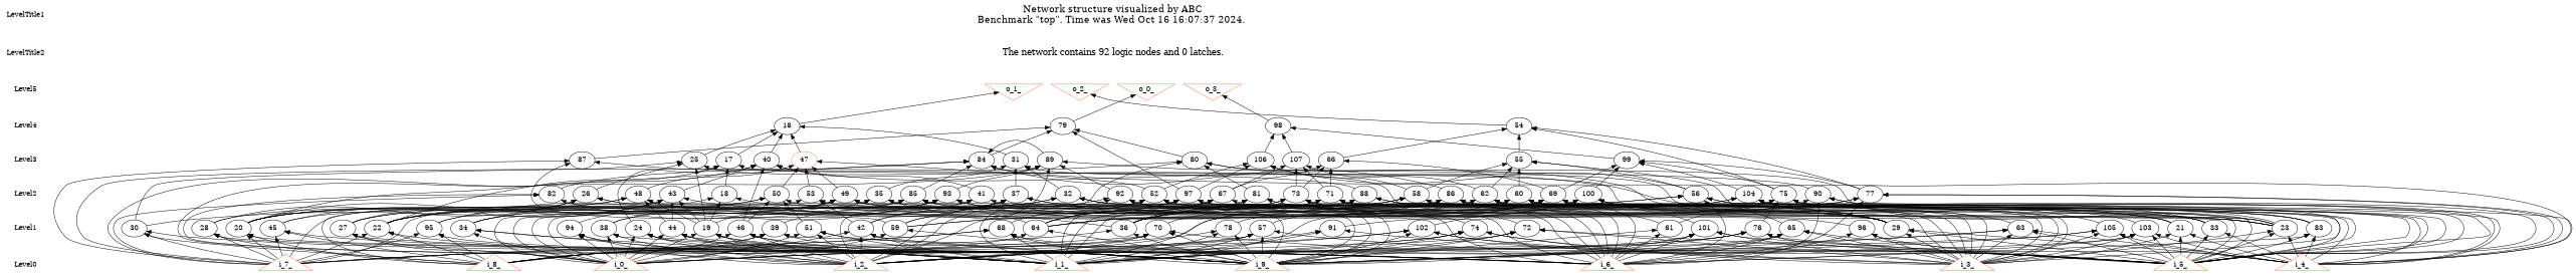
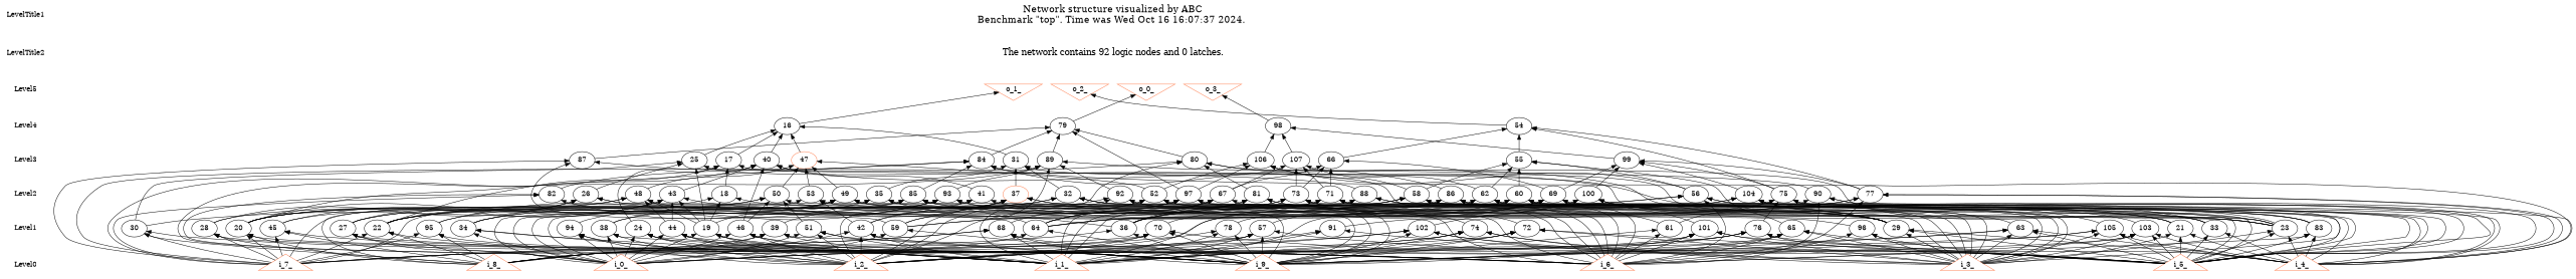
  digraph {
    node [shape=ellipse]
    edge [dir=back style=solid]
    LevelTitle1 [shape=plaintext]
    LevelTitle2 [shape=plaintext]
    Level5 [shape=plaintext]
    Level4 [shape=plaintext]
    Level3 [shape=plaintext]
    Level2 [shape=plaintext]
    Level1 [shape=plaintext]
    Level0 [shape=plaintext]
    n9 [fontname="Times-Roman" fontsize=20 label="Network structure visualized by ABC\nBenchmark \"top\". Time was Wed Oct 16 16:07:37 2024. " shape=plaintext]
    n10 [fontname="Times-Roman" fontsize=18 label="The network contains 92 logic nodes and 0 latches.\n" shape=plaintext]
    n11 [color=coral fillcolor=coral label=o_1_ shape=invtriangle]
    n12 [color=coral fillcolor=coral label=o_2_ shape=invtriangle]
    n13 [color=coral fillcolor=coral label=o_0_ shape=invtriangle]
    n14 [color=coral fillcolor=coral label=o_3_ shape=invtriangle]
    n15 [label="16\n"]
    n16 [label="54\n"]
    n17 [label="79\n"]
    n18 [label="98\n"]
    n19 [label="17\n"]
    n20 [label="25\n"]
    n21 [label="31\n"]
    n22 [label="40\n"]
    n23 [color=coral label="47\n"]
    n24 [label="55\n"]
    n25 [label="66\n"]
    n26 [label="80\n"]
    n27 [label="84\n"]
    n28 [label="87\n"]
    n29 [label="89\n"]
    n30 [label="99\n"]
    n31 [label="106\n"]
    n32 [label="107\n"]
    n33 [label="18\n"]
    n34 [label="26\n"]
    n35 [label="32\n"]
    n36 [label="35\n"]
-   n37 [label="37\n"]
+   n37 [label="37\n" color=coral]
    n38 [label="41\n"]
    n39 [label="43\n"]
    n40 [label="48\n"]
    n41 [label="49\n"]
    n42 [label="50\n"]
    n43 [label="52\n"]
    n44 [label="53\n"]
    n45 [label="56\n"]
    n46 [label="58\n"]
    n47 [label="60\n"]
    n48 [label="62\n"]
    n49 [label="67\n"]
    n50 [label="69\n"]
    n51 [label="71\n"]
    n52 [label="73\n"]
    n53 [label="75\n"]
    n54 [label="77\n"]
    n55 [label="81\n"]
    n56 [label="82\n"]
    n57 [label="85\n"]
    n58 [label="86\n"]
    n59 [label="88\n"]
    n60 [label="90\n"]
    n61 [label="92\n"]
    n62 [label="93\n"]
    n63 [label="97\n"]
    n64 [label="100\n"]
    n65 [label="104\n"]
    n66 [label="19\n"]
    n67 [label="20\n"]
    n68 [label="21\n"]
    n69 [label="22\n"]
    n70 [label="23\n"]
    n71 [label="24\n"]
    n72 [label="27\n"]
    n73 [label="28\n"]
    n74 [label="29\n"]
    n75 [label="30\n"]
    n76 [label="33\n"]
    n77 [label="34\n"]
    n78 [label="36\n"]
    n79 [label="38\n"]
    n80 [label="39\n"]
    n81 [label="42\n"]
    n82 [label="44\n"]
    n83 [label="45\n"]
    n84 [label="46\n"]
    n85 [label="51\n"]
    n86 [label="57\n"]
    n87 [label="59\n"]
    n88 [label="61\n"]
    n89 [label="63\n"]
    n90 [label="64\n"]
    n91 [label="65\n"]
    n92 [label="68\n"]
    n93 [label="70\n"]
    n94 [label="72\n"]
    n95 [label="74\n"]
    n96 [label="76\n"]
    n97 [label="78\n"]
    n98 [label="83\n"]
    n99 [label="91\n"]
    n100 [label="94\n"]
    n101 [label="95\n"]
    n102 [label="96\n"]
    n103 [label="101\n"]
    n104 [label="102\n"]
    n105 [label="103\n"]
    n106 [label="105\n"]
    n107 [color=coral fillcolor=coral label=i_9_ shape=triangle]
    n108 [color=coral fillcolor=coral label=i_7_ shape=triangle]
    n109 [color=coral fillcolor=coral label=i_8_ shape=triangle]
    n110 [color=coral fillcolor=coral label=i_5_ shape=triangle]
    n111 [color=coral fillcolor=coral label=i_6_ shape=triangle]
    n112 [color=coral fillcolor=coral label=i_3_ shape=triangle]
    n113 [color=coral fillcolor=coral label=i_4_ shape=triangle]
    n114 [color=coral fillcolor=coral label=i_1_ shape=triangle]
    n115 [color=coral fillcolor=coral label=i_2_ shape=triangle]
    n116 [color=coral fillcolor=coral label=i_0_ shape=triangle]
    subgraph sub_1 {
      LevelTitle1
      LevelTitle2
      Level5
      Level4
      Level3
      Level2
      Level1
      Level0
    }
    subgraph sub_2 {
      rank=same
      LevelTitle1
      n9
    }
    subgraph sub_3 {
      rank=same
      LevelTitle2
      n10
    }
    subgraph sub_4 {
      rank=same
      Level5
      n11
      n12
      n13
      n14
    }
    subgraph sub_5 {
      rank=same
      Level4
      n15
      n16
      n17
      n18
    }
    subgraph sub_6 {
      rank=same
      Level3
      n19
      n20
      n21
      n22
      n23
      n24
      n25
      n26
      n27
      n28
      n29
      n30
      n31
      n32
    }
    subgraph sub_7 {
      rank=same
      Level2
      n33
      n34
      n35
      n36
      n37
      n38
      n39
      n40
      n41
      n42
      n43
      n44
      n45
      n46
      n47
      n48
      n49
      n50
      n51
      n52
      n53
      n54
      n55
      n56
      n57
      n58
      n59
      n60
      n61
      n62
      n63
      n64
      n65
    }
    subgraph sub_8 {
      rank=same
      Level1
      n66
      n67
      n68
      n69
      n70
      n71
      n72
      n73
      n74
      n75
      n76
      n77
      n78
      n79
      n80
      n81
      n82
      n83
      n84
      n85
      n86
      n87
      n88
      n89
      n90
      n91
      n92
      n93
      n94
      n95
      n96
      n97
      n98
      n99
      n100
      n101
      n102
      n103
      n104
      n105
      n106
    }
    subgraph sub_9 {
      rank=same
      Level0
      n107
      n108
      n109
      n110
      n111
      n112
      n113
      n114
      n115
      n116
    }
    LevelTitle1 -> LevelTitle2 [style=invis]
    LevelTitle2 -> Level5 [style=invis]
    Level5 -> Level4 [style=invis]
    Level4 -> Level3 [style=invis]
    Level3 -> Level2 [style=invis]
    Level2 -> Level1 [style=invis]
    Level1 -> Level0 [style=invis]
    n9 -> n10 [style=invis]
    n10 -> n11 [style=invis]
    n10 -> n12 [style=invis]
    n10 -> n13 [style=invis]
    n10 -> n14 [style=invis]
    n11 -> n12 [style=invis]
    n11 -> n15
    n12 -> n13 [style=invis]
    n12 -> n16
    n13 -> n14 [style=invis]
    n13 -> n17
    n14 -> n18
    n15 -> n19
    n15 -> n20
    n15 -> n21
    n15 -> n22
    n15 -> n23
    n16 -> n24
    n16 -> n25
    n16 -> n53
    n16 -> n54
    n17 -> n26
    n17 -> n27
    n17 -> n28
-   n27 -> n29
+   n17 -> n29
    n17 -> n63
    n18 -> n30
    n18 -> n31
    n18 -> n32
    n19 -> n33
    n19 -> n69
    n19 -> n70
    n19 -> n71
    n20 -> n34
    n20 -> n66
    n20 -> n74
    n20 -> n75
    n21 -> n35
    n21 -> n36
    n21 -> n37
    n21 -> n70
    n22 -> n38
    n22 -> n39
    n22 -> n67
    n22 -> n70
    n22 -> n84
    n23 -> n40
    n23 -> n41
    n23 -> n42
    n23 -> n43
    n23 -> n44
    n24 -> n45
    n24 -> n46
    n24 -> n47
    n24 -> n48
    n24 -> n91
    n25 -> n49
    n25 -> n50
    n25 -> n51
    n25 -> n52
    n26 -> n55
    n26 -> n56
    n26 -> n98
    n26 -> n112
    n26 -> n115
    n27 -> n57
    n27 -> n58
    n27 -> n108
    n27 -> n113
    n27 -> n116
    n28 -> n59
    n28 -> n87
    n28 -> n108
    n29 -> n60
    n29 -> n61
    n29 -> n62
    n29 -> n87
    n29 -> n108
    n30 -> n50
    n30 -> n53
    n30 -> n54
    n30 -> n64
    n30 -> n65
    n31 -> n43
    n31 -> n45
    n31 -> n48
    n31 -> n63
    n32 -> n46
    n32 -> n49
    n32 -> n51
    n32 -> n52
    n33 -> n66
    n33 -> n67
    n33 -> n68
    n34 -> n68
    n34 -> n72
    n34 -> n73
    n34 -> n107
    n35 -> n69
    n35 -> n76
    n35 -> n77
    n35 -> n107
    n35 -> n112
    n36 -> n77
    n36 -> n78
    n36 -> n109
    n36 -> n111
    n37 -> n69
    n37 -> n70
    n37 -> n79
    n37 -> n80
    n37 -> n107
    n38 -> n69
    n38 -> n74
    n38 -> n81
    n39 -> n66
    n39 -> n69
    n39 -> n70
    n39 -> n82
    n39 -> n83
    n40 -> n66
    n40 -> n67
    n40 -> n73
    n40 -> n74
    n40 -> n82
    n41 -> n66
    n41 -> n67
    n41 -> n70
    n41 -> n74
    n41 -> n83
    n42 -> n67
    n42 -> n74
    n42 -> n75
    n42 -> n84
    n42 -> n85
    n43 -> n69
    n43 -> n76
    n43 -> n81
    n43 -> n112
    n44 -> n67
    n44 -> n74
    n44 -> n81
    n45 -> n78
    n45 -> n86
    n45 -> n110
    n45 -> n111
    n45 -> n113
    n46 -> n87
    n46 -> n110
    n46 -> n113
    n46 -> n114
    n46 -> n116
    n47 -> n78
    n47 -> n88
    n47 -> n112
    n47 -> n113
    n47 -> n116
    n48 -> n89
    n48 -> n90
    n48 -> n110
    n48 -> n111
    n48 -> n116
    n49 -> n76
    n49 -> n78
    n49 -> n92
    n49 -> n115
    n50 -> n90
    n50 -> n93
    n50 -> n110
    n50 -> n112
    n50 -> n114
    n51 -> n90
    n51 -> n94
    n51 -> n108
    n51 -> n110
    n51 -> n111
    n52 -> n90
    n52 -> n95
    n52 -> n110
    n52 -> n111
    n52 -> n115
    n53 -> n88
    n53 -> n96
    n53 -> n110
    n53 -> n113
    n53 -> n115
    n54 -> n90
    n54 -> n97
    n54 -> n110
    n54 -> n111
    n54 -> n113
    n55 -> n70
    n55 -> n77
    n55 -> n90
    n55 -> n111
    n56 -> n90
    n56 -> n108
    n56 -> n116
    n57 -> n68
    n57 -> n72
    n57 -> n107
    n57 -> n108
    n57 -> n111
    n58 -> n87
    n58 -> n110
    n58 -> n111
    n58 -> n112
    n58 -> n114
    n59 -> n98
    n59 -> n112
    n59 -> n114
    n59 -> n116
    n60 -> n99
    n60 -> n110
    n60 -> n111
    n60 -> n113
    n61 -> n74
    n61 -> n79
    n61 -> n87
    n61 -> n111
    n62 -> n72
    n62 -> n74
    n62 -> n100
    n62 -> n101
    n62 -> n102
    n63 -> n98
    n63 -> n101
    n63 -> n112
    n63 -> n114
    n63 -> n115
    n64 -> n70
    n64 -> n78
    n64 -> n103
    n64 -> n104
    n64 -> n105
    n65 -> n78
    n65 -> n106
    n65 -> n110
    n65 -> n112
    n65 -> n114
    n66 -> n107
    n66 -> n114
    n66 -> n115
    n66 -> n116
    n67 -> n108
    n67 -> n109
    n67 -> n111
    n68 -> n110
    n68 -> n112
    n68 -> n113
    n69 -> n108
    n69 -> n109
    n69 -> n111
    n70 -> n110
    n70 -> n112
    n70 -> n113
    n71 -> n107
    n71 -> n114
    n71 -> n115
    n71 -> n116
    n72 -> n114
    n72 -> n115
    n72 -> n116
    n73 -> n108
    n73 -> n109
    n73 -> n111
    n74 -> n110
    n74 -> n112
    n74 -> n113
    n75 -> n108
    n75 -> n109
    n75 -> n111
    n76 -> n110
    n76 -> n113
    n77 -> n114
    n77 -> n115
    n77 -> n116
    n78 -> n107
    n78 -> n108
    n79 -> n114
    n79 -> n115
    n79 -> n116
    n80 -> n107
    n80 -> n108
    n80 -> n109
    n80 -> n111
    n81 -> n107
    n81 -> n114
    n81 -> n115
    n81 -> n116
    n82 -> n107
    n82 -> n114
    n82 -> n115
    n82 -> n116
    n83 -> n108
    n83 -> n109
    n83 -> n111
    n84 -> n107
    n84 -> n114
    n84 -> n115
    n84 -> n116
    n85 -> n107
    n85 -> n114
    n85 -> n115
    n85 -> n116
    n86 -> n107
    n86 -> n109
    n86 -> n110
    n86 -> n114
    n86 -> n115
    n87 -> n107
    n87 -> n109
    n88 -> n107
    n88 -> n111
    n89 -> n107
    n89 -> n110
    n89 -> n112
    n89 -> n113
    n89 -> n114
    n90 -> n107
    n90 -> n109
    n91 -> n107
    n91 -> n110
    n91 -> n111
    n91 -> n112
    n91 -> n114
    n92 -> n107
    n92 -> n108
    n92 -> n109
    n92 -> n110
    n92 -> n114
    n93 -> n107
    n93 -> n108
    n93 -> n110
    n93 -> n115
    n93 -> n116
    n94 -> n107
    n94 -> n110
    n94 -> n112
    n94 -> n114
    n94 -> n115
    n95 -> n107
    n95 -> n110
    n95 -> n112
    n95 -> n114
    n95 -> n116
    n96 -> n107
    n96 -> n110
    n96 -> n113
    n96 -> n115
    n96 -> n116
    n97 -> n107
    n97 -> n109
    n97 -> n114
    n98 -> n110
    n98 -> n111
    n98 -> n113
    n99 -> n112
    n99 -> n114
    n99 -> n115
    n100 -> n114
    n100 -> n115
    n100 -> n116
    n101 -> n107
    n101 -> n108
    n101 -> n109
    n102 -> n110
    n102 -> n111
    n102 -> n112
    n103 -> n107
    n103 -> n110
    n103 -> n111
    n103 -> n112
    n103 -> n116
    n104 -> n107
    n104 -> n109
    n104 -> n110
    n104 -> n112
    n104 -> n115
    n105 -> n107
    n105 -> n110
    n105 -> n111
    n105 -> n112
    n105 -> n113
    n106 -> n107
    n106 -> n110
    n106 -> n112
    n106 -> n113
    n106 -> n114
  }
